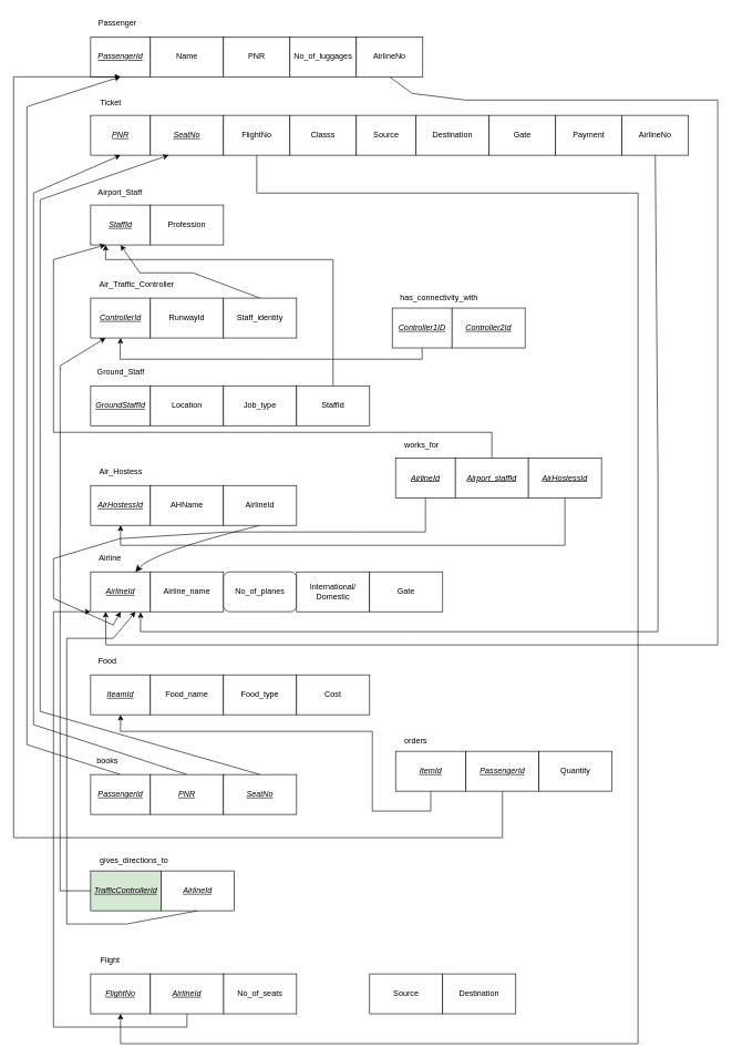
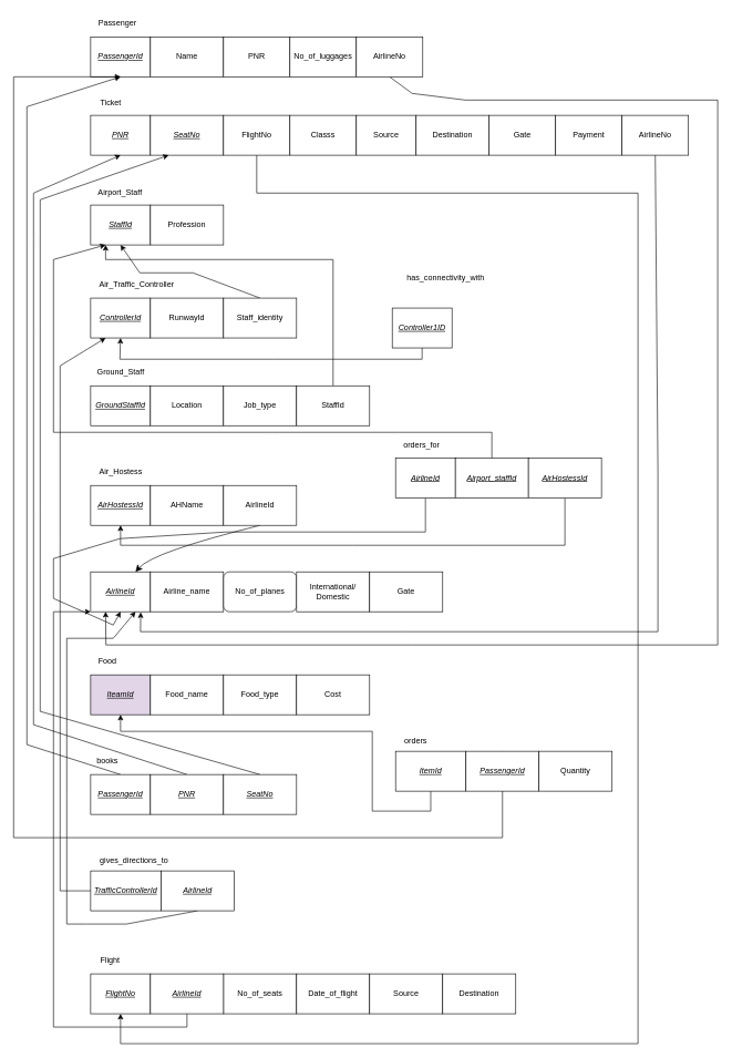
  <mxCell id="0" />
  <mxCell id="1" parent="0" />
  <mxCell id="2" value="&lt;u style=&quot;&quot;&gt;&lt;i&gt;PassengerId&lt;/i&gt;&lt;/u&gt;" style="rounded=0;whiteSpace=wrap;html=1;" parent="1" vertex="1"><mxGeometry x="136" y="55" width="90" height="60" as="geometry" /></mxCell>
  <mxCell id="3" value="Name" style="rounded=0;whiteSpace=wrap;html=1;" parent="1" vertex="1"><mxGeometry x="226" y="55" width="110" height="60" as="geometry" /></mxCell>
  <mxCell id="4" value="PNR" style="rounded=0;whiteSpace=wrap;html=1;" parent="1" vertex="1"><mxGeometry x="336" y="55" width="100" height="60" as="geometry" /></mxCell>
  <mxCell id="5" value="No_of_luggages" style="rounded=0;whiteSpace=wrap;html=1;" parent="1" vertex="1"><mxGeometry x="436" y="55" width="100" height="60" as="geometry" /></mxCell>
  <mxCell id="6" value="&lt;u style=&quot;&quot;&gt;&lt;i&gt;PNR&lt;/i&gt;&lt;/u&gt;" style="rounded=0;whiteSpace=wrap;html=1;" parent="1" vertex="1"><mxGeometry x="136" y="173" width="90" height="60" as="geometry" /></mxCell>
  <mxCell id="7" value="&lt;u&gt;&lt;i&gt;SeatNo&lt;/i&gt;&lt;/u&gt;" style="rounded=0;whiteSpace=wrap;html=1;" parent="1" vertex="1"><mxGeometry x="226" y="173" width="110" height="60" as="geometry" /></mxCell>
  <mxCell id="8" style="edgeStyle=orthogonalEdgeStyle;rounded=0;orthogonalLoop=1;jettySize=auto;html=1;exitX=0.5;exitY=1;exitDx=0;exitDy=0;entryX=0.5;entryY=1;entryDx=0;entryDy=0;" parent="1" source="9" target="73" edge="1"><mxGeometry relative="1" as="geometry"><Array as="points"><mxPoint x="386" y="290" /><mxPoint x="960" y="290" /><mxPoint x="960" y="1570" /><mxPoint x="181" y="1570" /></Array></mxGeometry></mxCell>
  <mxCell id="9" value="FlightNo" style="rounded=0;whiteSpace=wrap;html=1;" parent="1" vertex="1"><mxGeometry x="336" y="173" width="100" height="60" as="geometry" /></mxCell>
  <mxCell id="10" value="Classs" style="rounded=0;whiteSpace=wrap;html=1;" parent="1" vertex="1"><mxGeometry x="436" y="173" width="100" height="60" as="geometry" /></mxCell>
  <mxCell id="11" value="Passenger" style="text;html=1;align=center;verticalAlign=middle;resizable=0;points=[];autosize=1;strokeColor=none;fillColor=none;" parent="1" vertex="1"><mxGeometry x="136" y="20" width="80" height="30" as="geometry" /></mxCell>
  <mxCell id="12" value="Ticket" style="text;html=1;align=center;verticalAlign=middle;resizable=0;points=[];autosize=1;strokeColor=none;fillColor=none;" parent="1" vertex="1"><mxGeometry x="136" y="140" width="60" height="30" as="geometry" /></mxCell>
  <mxCell id="13" value="Source" style="rounded=0;whiteSpace=wrap;html=1;" parent="1" vertex="1"><mxGeometry x="536" y="173" width="90" height="60" as="geometry" /></mxCell>
  <mxCell id="14" value="Destination" style="rounded=0;whiteSpace=wrap;html=1;" parent="1" vertex="1"><mxGeometry x="626" y="173" width="110" height="60" as="geometry" /></mxCell>
  <mxCell id="15" value="Gate" style="rounded=0;whiteSpace=wrap;html=1;" parent="1" vertex="1"><mxGeometry x="736" y="173" width="100" height="60" as="geometry" /></mxCell>
  <mxCell id="16" value="Payment" style="rounded=0;whiteSpace=wrap;html=1;" parent="1" vertex="1"><mxGeometry x="836" y="173" width="100" height="60" as="geometry" /></mxCell>
  <mxCell id="17" value="&lt;u style=&quot;&quot;&gt;&lt;i&gt;StaffId&lt;/i&gt;&lt;/u&gt;" style="rounded=0;whiteSpace=wrap;html=1;" parent="1" vertex="1"><mxGeometry x="136" y="308" width="90" height="60" as="geometry" /></mxCell>
  <mxCell id="18" value="Profession" style="rounded=0;whiteSpace=wrap;html=1;" parent="1" vertex="1"><mxGeometry x="226" y="308" width="110" height="60" as="geometry" /></mxCell>
  <mxCell id="19" value="Airport_Staff" style="text;html=1;align=center;verticalAlign=middle;resizable=0;points=[];autosize=1;strokeColor=none;fillColor=none;" parent="1" vertex="1"><mxGeometry x="135" y="275" width="90" height="30" as="geometry" /></mxCell>
  <mxCell id="20" value="&lt;u style=&quot;&quot;&gt;&lt;i&gt;ControllerId&lt;/i&gt;&lt;/u&gt;" style="rounded=0;whiteSpace=wrap;html=1;" parent="1" vertex="1"><mxGeometry x="136" y="448" width="90" height="60" as="geometry" /></mxCell>
  <mxCell id="21" value="RunwayId" style="rounded=0;whiteSpace=wrap;html=1;" parent="1" vertex="1"><mxGeometry x="226" y="448" width="110" height="60" as="geometry" /></mxCell>
  <mxCell id="22" value="Air_Traffic_Controller" style="text;html=1;align=center;verticalAlign=middle;resizable=0;points=[];autosize=1;strokeColor=none;fillColor=none;" parent="1" vertex="1"><mxGeometry x="135" y="413" width="140" height="30" as="geometry" /></mxCell>
  <mxCell id="23" value="&lt;u style=&quot;&quot;&gt;&lt;i&gt;GroundStaffId&lt;/i&gt;&lt;/u&gt;" style="rounded=0;whiteSpace=wrap;html=1;" parent="1" vertex="1"><mxGeometry x="136" y="580" width="90" height="60" as="geometry" /></mxCell>
  <mxCell id="24" value="Location" style="rounded=0;whiteSpace=wrap;html=1;" parent="1" vertex="1"><mxGeometry x="226" y="580" width="110" height="60" as="geometry" /></mxCell>
  <mxCell id="25" value="Ground_Staff" style="text;html=1;align=center;verticalAlign=middle;resizable=0;points=[];autosize=1;strokeColor=none;fillColor=none;" parent="1" vertex="1"><mxGeometry x="136" y="545" width="90" height="30" as="geometry" /></mxCell>
  <mxCell id="26" value="Job_type" style="rounded=0;whiteSpace=wrap;html=1;" parent="1" vertex="1"><mxGeometry x="336" y="580" width="110" height="60" as="geometry" /></mxCell>
  <mxCell id="27" value="&lt;u style=&quot;&quot;&gt;&lt;i&gt;AirHostessId&lt;/i&gt;&lt;/u&gt;" style="rounded=0;whiteSpace=wrap;html=1;" parent="1" vertex="1"><mxGeometry x="136" y="730" width="90" height="60" as="geometry" /></mxCell>
  <mxCell id="28" value="AHName" style="rounded=0;whiteSpace=wrap;html=1;" parent="1" vertex="1"><mxGeometry x="226" y="730" width="110" height="60" as="geometry" /></mxCell>
  <mxCell id="29" value="Air_Hostess" style="text;html=1;align=center;verticalAlign=middle;resizable=0;points=[];autosize=1;strokeColor=none;fillColor=none;" parent="1" vertex="1"><mxGeometry x="136" y="695" width="90" height="30" as="geometry" /></mxCell>
  <mxCell id="30" style="edgeStyle=none;curved=1;rounded=0;orthogonalLoop=1;jettySize=auto;html=1;exitX=0.5;exitY=1;exitDx=0;exitDy=0;entryX=0.75;entryY=0;entryDx=0;entryDy=0;fontSize=12;startSize=8;endSize=8;" parent="1" source="31" target="32" edge="1"><mxGeometry relative="1" as="geometry"><Array as="points"><mxPoint x="230" y="830" /></Array></mxGeometry></mxCell>
  <mxCell id="31" value="AirlineId" style="rounded=0;whiteSpace=wrap;html=1;" parent="1" vertex="1"><mxGeometry x="336" y="730" width="110" height="60" as="geometry" /></mxCell>
  <mxCell id="32" value="&lt;u style=&quot;&quot;&gt;&lt;i&gt;AirlineId&lt;/i&gt;&lt;/u&gt;" style="rounded=0;whiteSpace=wrap;html=1;" parent="1" vertex="1"><mxGeometry x="136" y="860" width="90" height="60" as="geometry" /></mxCell>
- <mxCell id="33" value="Airline" style="text;html=1;align=center;verticalAlign=middle;resizable=0;points=[];autosize=1;strokeColor=none;fillColor=none;" parent="1" vertex="1"><mxGeometry x="135" y="825" width="60" height="30" as="geometry" /></mxCell>
- <mxCell id="34" value="&lt;u style=&quot;&quot;&gt;&lt;i&gt;IteamId&lt;/i&gt;&lt;/u&gt;" style="rounded=0;whiteSpace=wrap;html=1;" parent="1" vertex="1"><mxGeometry x="136" y="1015" width="90" height="60" as="geometry" /></mxCell>
+ <mxCell id="34" value="&lt;u style=&quot;&quot;&gt;&lt;i&gt;IteamId&lt;/i&gt;&lt;/u&gt;" style="rounded=0;whiteSpace=wrap;html=1;fillColor=#e1d5e7;" parent="1" vertex="1"><mxGeometry x="136" y="1015" width="90" height="60" as="geometry" /></mxCell>
  <mxCell id="35" value="Food_name" style="rounded=0;whiteSpace=wrap;html=1;" parent="1" vertex="1"><mxGeometry x="226" y="1015" width="110" height="60" as="geometry" /></mxCell>
  <mxCell id="36" value="Food" style="text;html=1;align=center;verticalAlign=middle;resizable=0;points=[];autosize=1;strokeColor=none;fillColor=none;" parent="1" vertex="1"><mxGeometry x="136" y="980" width="50" height="30" as="geometry" /></mxCell>
  <mxCell id="37" value="Food_type" style="rounded=0;whiteSpace=wrap;html=1;" parent="1" vertex="1"><mxGeometry x="336" y="1015" width="110" height="60" as="geometry" /></mxCell>
  <mxCell id="38" value="Airline_name" style="rounded=0;whiteSpace=wrap;html=1;" parent="1" vertex="1"><mxGeometry x="226" y="860" width="110" height="60" as="geometry" /></mxCell>
  <mxCell id="39" value="No_of_planes" style="whiteSpace=wrap;html=1;rounded=1;" parent="1" vertex="1"><mxGeometry x="336" y="860" width="110" height="60" as="geometry" /></mxCell>
  <mxCell id="40" value="International/&lt;br&gt;Domestic" style="rounded=0;whiteSpace=wrap;html=1;" parent="1" vertex="1"><mxGeometry x="446" y="860" width="110" height="60" as="geometry" /></mxCell>
  <mxCell id="41" value="Gate" style="rounded=0;whiteSpace=wrap;html=1;" parent="1" vertex="1"><mxGeometry x="556" y="860" width="110" height="60" as="geometry" /></mxCell>
  <mxCell id="42" style="edgeStyle=none;rounded=0;orthogonalLoop=1;jettySize=auto;html=1;exitX=0.5;exitY=0;exitDx=0;exitDy=0;entryX=0.5;entryY=1;entryDx=0;entryDy=0;" parent="1" source="43" target="2" edge="1"><mxGeometry relative="1" as="geometry"><Array as="points"><mxPoint x="40" y="1120" /><mxPoint x="40" y="930" /><mxPoint x="40" y="640" /><mxPoint x="40" y="370" /><mxPoint x="40" y="160" /></Array></mxGeometry></mxCell>
  <mxCell id="43" value="&lt;i&gt;&lt;u&gt;PassengerId&lt;/u&gt;&lt;/i&gt;" style="rounded=0;whiteSpace=wrap;html=1;" parent="1" vertex="1"><mxGeometry x="136" y="1165" width="90" height="60" as="geometry" /></mxCell>
  <mxCell id="44" style="edgeStyle=none;rounded=0;orthogonalLoop=1;jettySize=auto;html=1;exitX=0.5;exitY=0;exitDx=0;exitDy=0;entryX=0.5;entryY=1;entryDx=0;entryDy=0;" parent="1" source="45" target="6" edge="1"><mxGeometry relative="1" as="geometry"><Array as="points"><mxPoint x="50" y="1090" /><mxPoint x="50" y="780" /><mxPoint x="50" y="500" /><mxPoint x="50" y="360" /><mxPoint x="50" y="290" /></Array></mxGeometry></mxCell>
  <mxCell id="45" value="&lt;i&gt;&lt;u&gt;PNR&lt;/u&gt;&lt;/i&gt;" style="rounded=0;whiteSpace=wrap;html=1;" parent="1" vertex="1"><mxGeometry x="226" y="1165" width="110" height="60" as="geometry" /></mxCell>
  <mxCell id="46" value="books" style="text;html=1;align=center;verticalAlign=middle;resizable=0;points=[];autosize=1;strokeColor=none;fillColor=none;" parent="1" vertex="1"><mxGeometry x="131" y="1130" width="60" height="30" as="geometry" /></mxCell>
  <mxCell id="47" style="edgeStyle=none;rounded=0;orthogonalLoop=1;jettySize=auto;html=1;exitX=0.5;exitY=0;exitDx=0;exitDy=0;entryX=0.25;entryY=1;entryDx=0;entryDy=0;" parent="1" source="48" target="7" edge="1"><mxGeometry relative="1" as="geometry"><Array as="points"><mxPoint x="60" y="1070" /><mxPoint x="60" y="760" /><mxPoint x="60" y="490" /><mxPoint x="60" y="300" /></Array></mxGeometry></mxCell>
  <mxCell id="48" value="&lt;i&gt;&lt;u&gt;SeatNo&lt;/u&gt;&lt;/i&gt;" style="rounded=0;whiteSpace=wrap;html=1;" parent="1" vertex="1"><mxGeometry x="336" y="1165" width="110" height="60" as="geometry" /></mxCell>
  <mxCell id="49" style="edgeStyle=none;rounded=0;orthogonalLoop=1;jettySize=auto;html=1;exitX=0.5;exitY=1;exitDx=0;exitDy=0;entryX=0.5;entryY=1;entryDx=0;entryDy=0;" parent="1" source="50" target="20" edge="1"><mxGeometry relative="1" as="geometry"><Array as="points"><mxPoint x="635" y="540" /><mxPoint x="410" y="540" /><mxPoint x="180" y="540" /></Array></mxGeometry></mxCell>
  <mxCell id="50" value="&lt;i&gt;&lt;u&gt;Controller1ID&lt;/u&gt;&lt;/i&gt;" style="rounded=0;whiteSpace=wrap;html=1;" parent="1" vertex="1"><mxGeometry x="590" y="463" width="90" height="60" as="geometry" /></mxCell>
- <mxCell id="51" value="&lt;i&gt;&lt;u&gt;Controller2Id&lt;/u&gt;&lt;/i&gt;" style="rounded=0;whiteSpace=wrap;html=1;" parent="1" vertex="1"><mxGeometry x="680" y="463" width="110" height="60" as="geometry" /></mxCell>
- <mxCell id="52" value="has_connectivity_with" style="text;html=1;align=center;verticalAlign=middle;resizable=0;points=[];autosize=1;strokeColor=none;fillColor=none;" parent="1" vertex="1"><mxGeometry x="590" y="433" width="140" height="30" as="geometry" /></mxCell>
+ <mxCell id="52" value="has_connectivity_with" style="text;html=1;align=center;verticalAlign=middle;resizable=0;points=[];autosize=1;strokeColor=none;fillColor=none;" parent="1" vertex="1"><mxGeometry x="600" y="403" width="140" height="30" as="geometry" /></mxCell>
  <mxCell id="53" style="edgeStyle=none;rounded=0;orthogonalLoop=1;jettySize=auto;html=1;exitX=0.5;exitY=0;exitDx=0;exitDy=0;entryX=0.5;entryY=1;entryDx=0;entryDy=0;" parent="1" source="54" target="17" edge="1"><mxGeometry relative="1" as="geometry"><Array as="points"><mxPoint x="290" y="410" /><mxPoint x="210" y="410" /></Array></mxGeometry></mxCell>
  <mxCell id="54" value="Staff_identity" style="rounded=0;whiteSpace=wrap;html=1;" parent="1" vertex="1"><mxGeometry x="336" y="448" width="110" height="60" as="geometry" /></mxCell>
  <mxCell id="55" style="edgeStyle=none;rounded=0;orthogonalLoop=1;jettySize=auto;html=1;entryX=0.5;entryY=1;entryDx=0;entryDy=0;exitX=0.5;exitY=1;exitDx=0;exitDy=0;" parent="1" source="56" target="32" edge="1"><mxGeometry relative="1" as="geometry"><mxPoint x="640" y="760" as="sourcePoint" /><Array as="points"><mxPoint x="640" y="800" /><mxPoint x="540" y="800" /><mxPoint x="340" y="800" /><mxPoint x="180" y="810" /><mxPoint x="80" y="840" /><mxPoint x="80" y="870" /><mxPoint x="80" y="900" /><mxPoint x="170" y="940" /></Array></mxGeometry></mxCell>
  <mxCell id="56" value="&lt;i&gt;&lt;u&gt;AirlineId&lt;/u&gt;&lt;/i&gt;" style="rounded=0;whiteSpace=wrap;html=1;" parent="1" vertex="1"><mxGeometry x="595" y="689" width="90" height="60" as="geometry" /></mxCell>
  <mxCell id="57" style="edgeStyle=none;rounded=0;orthogonalLoop=1;jettySize=auto;html=1;exitX=0.5;exitY=0;exitDx=0;exitDy=0;entryX=0.25;entryY=1;entryDx=0;entryDy=0;" parent="1" source="58" target="17" edge="1"><mxGeometry relative="1" as="geometry"><Array as="points"><mxPoint x="740" y="650" /><mxPoint x="600" y="650" /><mxPoint x="410" y="650" /><mxPoint x="80" y="650" /><mxPoint x="80" y="390" /></Array></mxGeometry></mxCell>
  <mxCell id="58" value="&lt;i&gt;&lt;u&gt;Airport_staffId&lt;/u&gt;&lt;/i&gt;" style="rounded=0;whiteSpace=wrap;html=1;" parent="1" vertex="1"><mxGeometry x="685" y="689" width="110" height="60" as="geometry" /></mxCell>
- <mxCell id="59" value="works_for" style="text;html=1;align=center;verticalAlign=middle;resizable=0;points=[];autosize=1;strokeColor=none;fillColor=none;" parent="1" vertex="1"><mxGeometry x="594" y="654" width="80" height="30" as="geometry" /></mxCell>
+ <mxCell id="59" value="orders_for" style="text;html=1;align=center;verticalAlign=middle;resizable=0;points=[];autosize=1;strokeColor=none;fillColor=none;" parent="1" vertex="1"><mxGeometry x="594" y="654" width="80" height="30" as="geometry" /></mxCell>
  <mxCell id="60" style="edgeStyle=none;rounded=0;orthogonalLoop=1;jettySize=auto;html=1;exitX=0.5;exitY=1;exitDx=0;exitDy=0;entryX=0.5;entryY=1;entryDx=0;entryDy=0;" parent="1" source="61" target="27" edge="1"><mxGeometry relative="1" as="geometry"><Array as="points"><mxPoint x="850" y="820" /><mxPoint x="720" y="820" /><mxPoint x="530" y="820" /><mxPoint x="350" y="820" /><mxPoint x="240" y="820" /><mxPoint x="181" y="820" /></Array></mxGeometry></mxCell>
  <mxCell id="61" value="&lt;i&gt;&lt;u&gt;AirHostessId&lt;/u&gt;&lt;/i&gt;" style="rounded=0;whiteSpace=wrap;html=1;" parent="1" vertex="1"><mxGeometry x="795" y="689" width="110" height="60" as="geometry" /></mxCell>
  <mxCell id="62" style="edgeStyle=none;rounded=0;orthogonalLoop=1;jettySize=auto;html=1;exitX=0;exitY=0.5;exitDx=0;exitDy=0;entryX=0.25;entryY=1;entryDx=0;entryDy=0;" parent="1" source="63" target="20" edge="1"><mxGeometry relative="1" as="geometry"><Array as="points"><mxPoint x="90" y="1340" /><mxPoint x="90" y="810" /><mxPoint x="90" y="620" /><mxPoint x="90" y="550" /></Array></mxGeometry></mxCell>
- <mxCell id="63" value="&lt;i&gt;&lt;u&gt;TrafficControllerId&lt;/u&gt;&lt;/i&gt;" style="rounded=0;whiteSpace=wrap;html=1;fillColor=#d5e8d4;" parent="1" vertex="1"><mxGeometry x="136" y="1310" width="106" height="60" as="geometry" /></mxCell>
+ <mxCell id="63" value="&lt;i&gt;&lt;u&gt;TrafficControllerId&lt;/u&gt;&lt;/i&gt;" style="rounded=0;whiteSpace=wrap;html=1;" parent="1" vertex="1"><mxGeometry x="136" y="1310" width="106" height="60" as="geometry" /></mxCell>
  <mxCell id="64" style="edgeStyle=none;rounded=0;orthogonalLoop=1;jettySize=auto;html=1;exitX=0.5;exitY=1;exitDx=0;exitDy=0;entryX=0.75;entryY=1;entryDx=0;entryDy=0;" parent="1" source="65" target="32" edge="1"><mxGeometry relative="1" as="geometry"><Array as="points"><mxPoint x="190" y="1390" /><mxPoint x="130" y="1390" /><mxPoint x="100" y="1390" /><mxPoint x="100" y="1200" /><mxPoint x="100" y="960" /><mxPoint x="170" y="960" /></Array></mxGeometry></mxCell>
  <mxCell id="65" value="&lt;i&gt;&lt;u&gt;AirlineId&lt;/u&gt;&lt;/i&gt;" style="rounded=0;whiteSpace=wrap;html=1;" parent="1" vertex="1"><mxGeometry x="242" y="1310" width="110" height="60" as="geometry" /></mxCell>
  <mxCell id="66" value="gives_directions_to" style="text;html=1;align=center;verticalAlign=middle;resizable=0;points=[];autosize=1;strokeColor=none;fillColor=none;" parent="1" vertex="1"><mxGeometry x="136" y="1280" width="130" height="30" as="geometry" /></mxCell>
  <mxCell id="67" style="edgeStyle=none;rounded=0;orthogonalLoop=1;jettySize=auto;html=1;exitX=0.5;exitY=1;exitDx=0;exitDy=0;entryX=0.837;entryY=1.014;entryDx=0;entryDy=0;entryPerimeter=0;" parent="1" source="68" target="32" edge="1"><mxGeometry relative="1" as="geometry"><Array as="points"><mxPoint x="990" y="710" /><mxPoint x="990" y="950" /><mxPoint x="610" y="950" /><mxPoint x="410" y="950" /><mxPoint x="290" y="950" /><mxPoint x="211" y="950" /></Array></mxGeometry></mxCell>
  <mxCell id="68" value="AirlineNo" style="rounded=0;whiteSpace=wrap;html=1;" parent="1" vertex="1"><mxGeometry x="936" y="173" width="100" height="60" as="geometry" /></mxCell>
  <mxCell id="69" style="edgeStyle=none;rounded=0;orthogonalLoop=1;jettySize=auto;html=1;exitX=0.5;exitY=1;exitDx=0;exitDy=0;entryX=0.25;entryY=1;entryDx=0;entryDy=0;" parent="1" source="70" target="32" edge="1"><mxGeometry relative="1" as="geometry"><Array as="points"><mxPoint x="620" y="140" /><mxPoint x="700" y="150" /><mxPoint x="840" y="150" /><mxPoint x="1080" y="150" /><mxPoint x="1080" y="600" /><mxPoint x="1080" y="860" /><mxPoint x="1080" y="930" /><mxPoint x="1080" y="970" /><mxPoint x="620" y="970" /><mxPoint x="159" y="970" /></Array></mxGeometry></mxCell>
  <mxCell id="70" value="AirlineNo" style="rounded=0;whiteSpace=wrap;html=1;" parent="1" vertex="1"><mxGeometry x="536" y="55" width="100" height="60" as="geometry" /></mxCell>
  <mxCell id="71" style="edgeStyle=orthogonalEdgeStyle;rounded=0;orthogonalLoop=1;jettySize=auto;html=1;exitX=0.5;exitY=0;exitDx=0;exitDy=0;entryX=0.25;entryY=1;entryDx=0;entryDy=0;" parent="1" source="72" target="17" edge="1"><mxGeometry relative="1" as="geometry"><Array as="points"><mxPoint x="501" y="390" /><mxPoint x="159" y="390" /></Array></mxGeometry></mxCell>
  <mxCell id="72" value="StaffId" style="rounded=0;whiteSpace=wrap;html=1;" parent="1" vertex="1"><mxGeometry x="446" y="580" width="110" height="60" as="geometry" /></mxCell>
  <mxCell id="73" value="&lt;u style=&quot;&quot;&gt;&lt;i&gt;FlightNo&lt;/i&gt;&lt;/u&gt;" style="rounded=0;whiteSpace=wrap;html=1;" parent="1" vertex="1"><mxGeometry x="136" y="1465" width="90" height="60" as="geometry" /></mxCell>
  <mxCell id="74" value="Flight" style="text;html=1;align=center;verticalAlign=middle;resizable=0;points=[];autosize=1;strokeColor=none;fillColor=none;" parent="1" vertex="1"><mxGeometry x="140" y="1430" width="50" height="30" as="geometry" /></mxCell>
  <mxCell id="75" value="No_of_seats" style="rounded=0;whiteSpace=wrap;html=1;" parent="1" vertex="1"><mxGeometry x="336" y="1465" width="110" height="60" as="geometry" /></mxCell>
+ <mxCell id="76" value="Date_of_flight" style="rounded=0;whiteSpace=wrap;html=1;" parent="1" vertex="1"><mxGeometry x="446" y="1465" width="110" height="60" as="geometry" /></mxCell>
  <mxCell id="77" value="Source" style="rounded=0;whiteSpace=wrap;html=1;" parent="1" vertex="1"><mxGeometry x="556" y="1465" width="110" height="60" as="geometry" /></mxCell>
  <mxCell id="78" value="Destination" style="rounded=0;whiteSpace=wrap;html=1;" parent="1" vertex="1"><mxGeometry x="666" y="1465" width="110" height="60" as="geometry" /></mxCell>
  <mxCell id="79" style="edgeStyle=orthogonalEdgeStyle;rounded=0;orthogonalLoop=1;jettySize=auto;html=1;exitX=0.5;exitY=1;exitDx=0;exitDy=0;entryX=0;entryY=1;entryDx=0;entryDy=0;" parent="1" source="80" target="32" edge="1"><mxGeometry relative="1" as="geometry"><Array as="points"><mxPoint x="281" y="1545" /><mxPoint x="80" y="1545" /><mxPoint x="80" y="920" /></Array></mxGeometry></mxCell>
  <mxCell id="80" value="&lt;i&gt;&lt;u&gt;AirlineId&lt;/u&gt;&lt;/i&gt;" style="rounded=0;whiteSpace=wrap;html=1;" parent="1" vertex="1"><mxGeometry x="226" y="1465" width="110" height="60" as="geometry" /></mxCell>
  <mxCell id="81" style="edgeStyle=orthogonalEdgeStyle;rounded=0;orthogonalLoop=1;jettySize=auto;html=1;exitX=0.5;exitY=1;exitDx=0;exitDy=0;entryX=0.5;entryY=1;entryDx=0;entryDy=0;" parent="1" source="82" target="34" edge="1"><mxGeometry relative="1" as="geometry"><Array as="points"><mxPoint x="648" y="1220" /><mxPoint x="560" y="1220" /><mxPoint x="560" y="1100" /><mxPoint x="181" y="1100" /></Array></mxGeometry></mxCell>
  <mxCell id="82" value="&lt;i&gt;&lt;u&gt;ItemId&lt;/u&gt;&lt;/i&gt;" style="rounded=0;whiteSpace=wrap;html=1;" parent="1" vertex="1"><mxGeometry x="595" y="1130" width="106" height="60" as="geometry" /></mxCell>
  <mxCell id="83" style="edgeStyle=orthogonalEdgeStyle;rounded=0;orthogonalLoop=1;jettySize=auto;html=1;exitX=0.5;exitY=0;exitDx=0;exitDy=0;entryX=0.5;entryY=1;entryDx=0;entryDy=0;" parent="1" source="84" target="2" edge="1"><mxGeometry relative="1" as="geometry"><Array as="points"><mxPoint x="756" y="1260" /><mxPoint x="20" y="1260" /><mxPoint x="20" y="115" /></Array></mxGeometry></mxCell>
  <mxCell id="84" value="&lt;i&gt;&lt;u&gt;PassengerId&lt;/u&gt;&lt;/i&gt;" style="rounded=0;whiteSpace=wrap;html=1;" parent="1" vertex="1"><mxGeometry x="701" y="1130" width="110" height="60" as="geometry" /></mxCell>
  <mxCell id="85" value="orders" style="text;html=1;align=center;verticalAlign=middle;resizable=0;points=[];autosize=1;strokeColor=none;fillColor=none;" parent="1" vertex="1"><mxGeometry x="595" y="1100" width="60" height="30" as="geometry" /></mxCell>
  <mxCell id="86" value="Cost" style="rounded=0;whiteSpace=wrap;html=1;" vertex="1" parent="1"><mxGeometry x="446" y="1015" width="110" height="60" as="geometry" /></mxCell>
  <mxCell id="87" value="Quantity" style="rounded=0;whiteSpace=wrap;html=1;" vertex="1" parent="1"><mxGeometry x="811" y="1130" width="110" height="60" as="geometry" /></mxCell>
